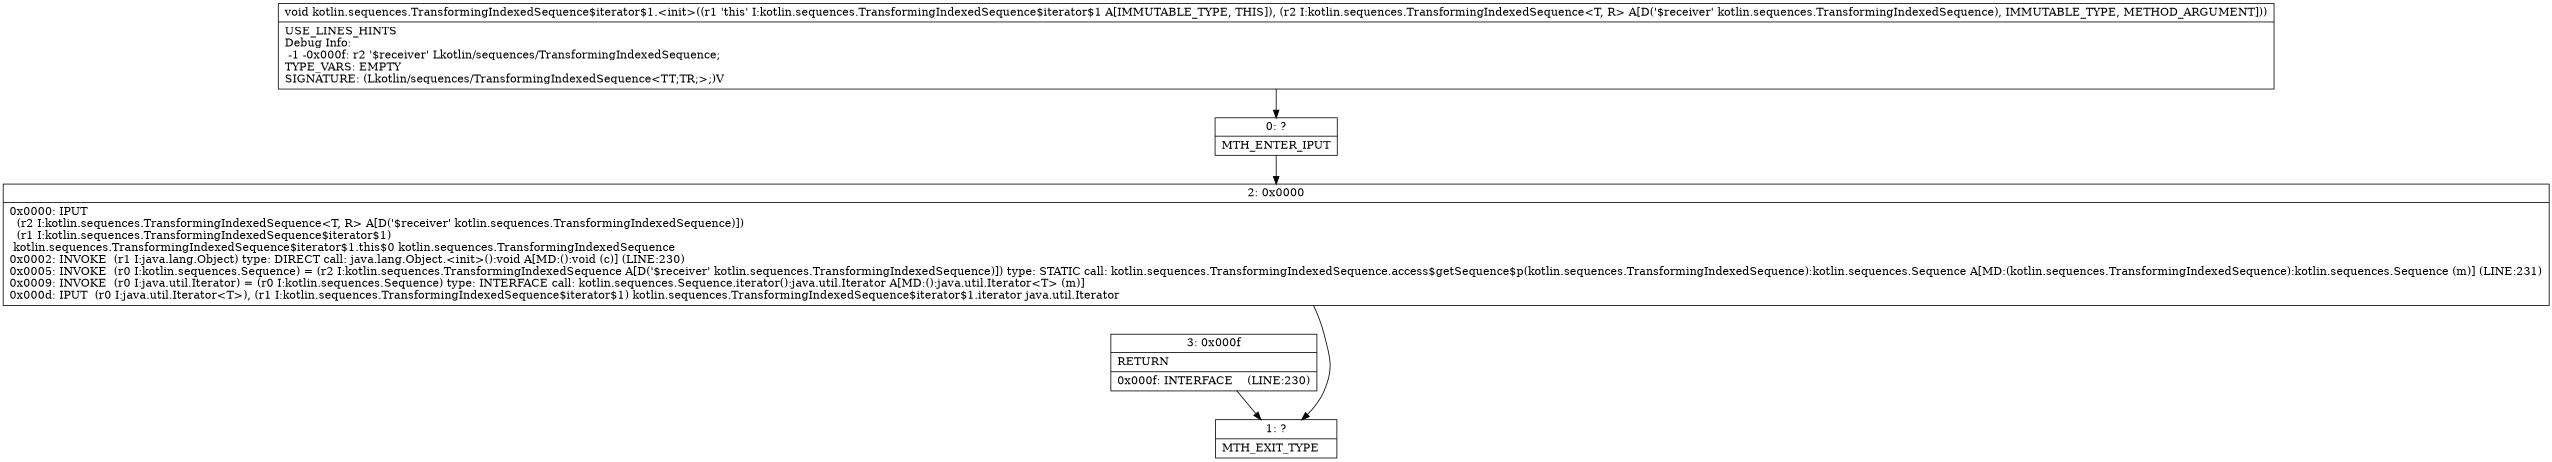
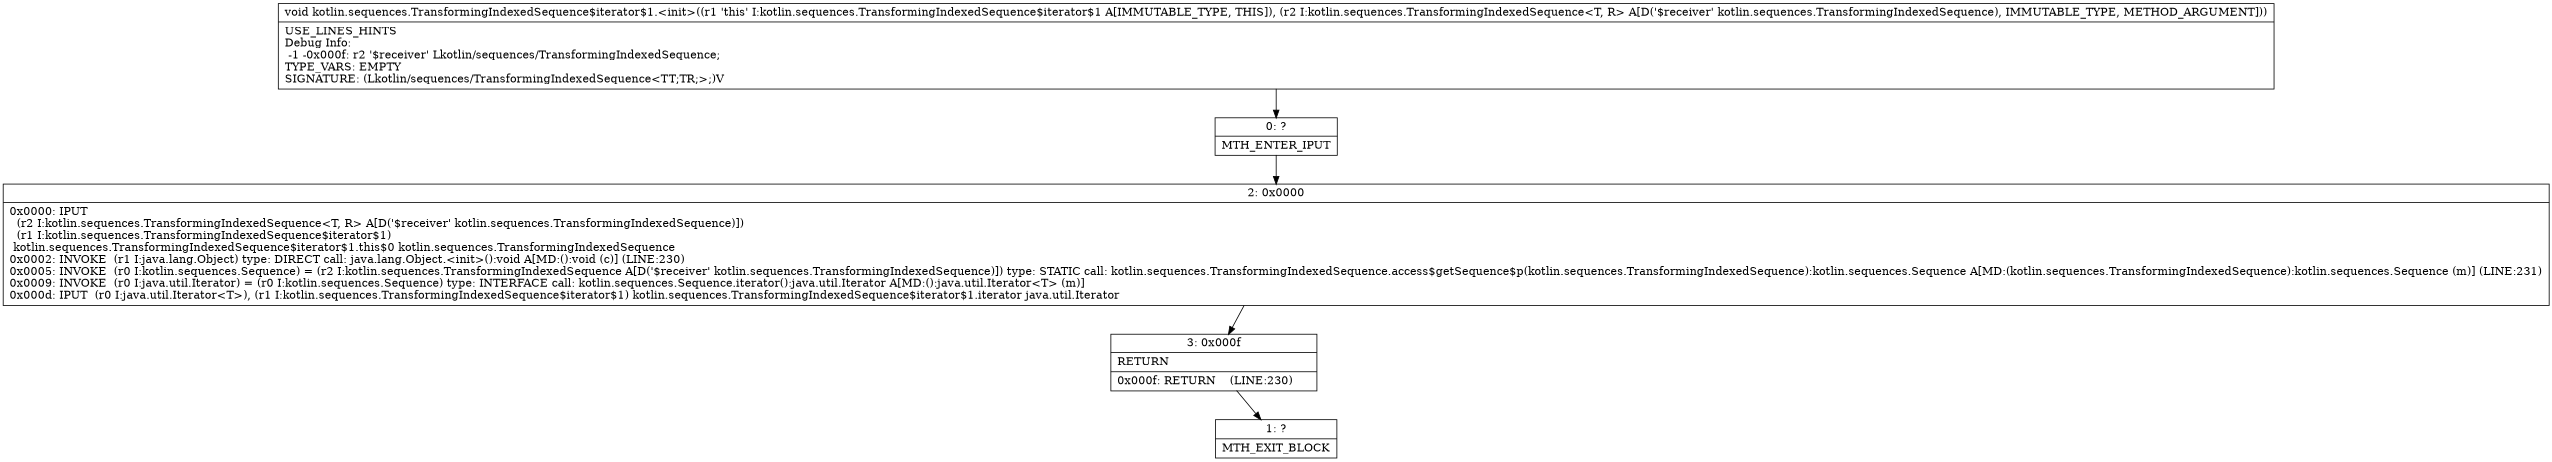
  digraph {
    node [shape=record]
    n1 [label="{0\:\ ?|MTH_ENTER_IPUT\l}"]
    n2 [label="{2\:\ 0x0000|0x0000: IPUT  \l  (r2 I:kotlin.sequences.TransformingIndexedSequence\<T, R\> A[D('$receiver' kotlin.sequences.TransformingIndexedSequence)])\l  (r1 I:kotlin.sequences.TransformingIndexedSequence$iterator$1)\l kotlin.sequences.TransformingIndexedSequence$iterator$1.this$0 kotlin.sequences.TransformingIndexedSequence \l0x0002: INVOKE  (r1 I:java.lang.Object) type: DIRECT call: java.lang.Object.\<init\>():void A[MD:():void (c)] (LINE:230)\l0x0005: INVOKE  (r0 I:kotlin.sequences.Sequence) = (r2 I:kotlin.sequences.TransformingIndexedSequence A[D('$receiver' kotlin.sequences.TransformingIndexedSequence)]) type: STATIC call: kotlin.sequences.TransformingIndexedSequence.access$getSequence$p(kotlin.sequences.TransformingIndexedSequence):kotlin.sequences.Sequence A[MD:(kotlin.sequences.TransformingIndexedSequence):kotlin.sequences.Sequence (m)] (LINE:231)\l0x0009: INVOKE  (r0 I:java.util.Iterator) = (r0 I:kotlin.sequences.Sequence) type: INTERFACE call: kotlin.sequences.Sequence.iterator():java.util.Iterator A[MD:():java.util.Iterator\<T\> (m)]\l0x000d: IPUT  (r0 I:java.util.Iterator\<T\>), (r1 I:kotlin.sequences.TransformingIndexedSequence$iterator$1) kotlin.sequences.TransformingIndexedSequence$iterator$1.iterator java.util.Iterator \l}"]
-   n3 [label="{3\:\ 0x000f|RETURN\l|0x000f: INTERFACE    (LINE:230)\l}"]
-   n4 [label="{1\:\ ?|MTH_EXIT_TYPE\l}"]
+   n3 [label="{3\:\ 0x000f|RETURN\l|0x000f: RETURN    (LINE:230)\l}"]
+   n4 [label="{1\:\ ?|MTH_EXIT_BLOCK\l}"]
    n5 [label="{void kotlin.sequences.TransformingIndexedSequence$iterator$1.\<init\>((r1 'this' I:kotlin.sequences.TransformingIndexedSequence$iterator$1 A[IMMUTABLE_TYPE, THIS]), (r2 I:kotlin.sequences.TransformingIndexedSequence\<T, R\> A[D('$receiver' kotlin.sequences.TransformingIndexedSequence), IMMUTABLE_TYPE, METHOD_ARGUMENT]))  | USE_LINES_HINTS\lDebug Info:\l  \-1 \-0x000f: r2 '$receiver' Lkotlin\/sequences\/TransformingIndexedSequence;\lTYPE_VARS: EMPTY\lSIGNATURE: (Lkotlin\/sequences\/TransformingIndexedSequence\<TT;TR;\>;)V\l}"]
    n1 -> n2
-   n2 -> n4
+   n2 -> n3
    n3 -> n4
    n5 -> n1
  }
